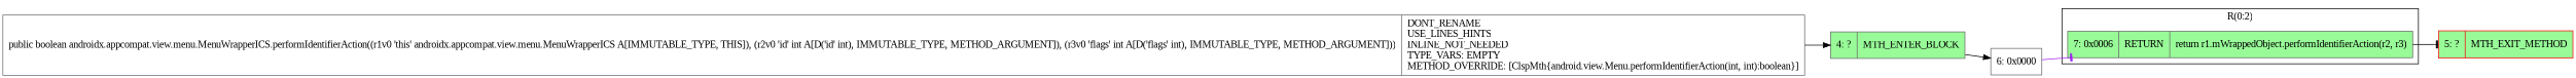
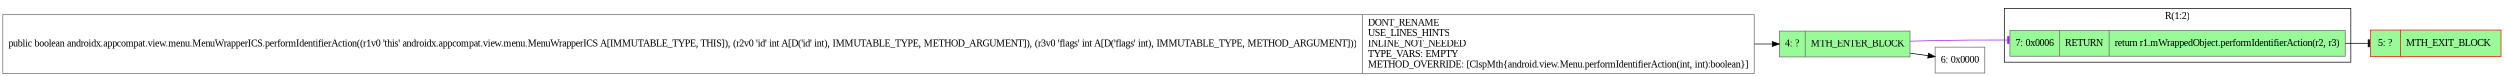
  digraph {
    fontname="Liberation Serif"
    rankdir=LR
    node [color=gray40 fillcolor=palegreen fontname="Liberation Serif" shape=record style=filled]
    edge [arrowhead=tee color=black fontname="Liberation Serif"]
    n1 [label="{7\:\ 0x0006|RETURN\l|return r1.mWrappedObject.performIdentifierAction(r2, r3)\l}"]
-   n2 [color=red label="{5\:\ ?|MTH_EXIT_METHOD\l}"]
+   n2 [color=red label="{5\:\ ?|MTH_EXIT_BLOCK\l}"]
    n3 [label="{4\:\ ?|MTH_ENTER_BLOCK\l}"]
    n4 [fillcolor=white label="{6\:\ 0x0000}"]
    n5 [fillcolor=white label="{public boolean androidx.appcompat.view.menu.MenuWrapperICS.performIdentifierAction((r1v0 'this' androidx.appcompat.view.menu.MenuWrapperICS A[IMMUTABLE_TYPE, THIS]), (r2v0 'id' int A[D('id' int), IMMUTABLE_TYPE, METHOD_ARGUMENT]), (r3v0 'flags' int A[D('flags' int), IMMUTABLE_TYPE, METHOD_ARGUMENT]))  | DONT_RENAME\lUSE_LINES_HINTS\lINLINE_NOT_NEEDED\lTYPE_VARS: EMPTY\lMETHOD_OVERRIDE: [ClspMth\{android.view.Menu.performIdentifierAction(int, int):boolean\}]\l}"]
    subgraph cluster_1 {
-     label="R(0:2)"
+     label="R(1:2)"
      n1
    }
    n1 -> n2
    n3 -> n4 [arrowhead=normal]
-   n4 -> n1 [color=purple]
+   n3 -> n1 [color=purple]
    n5 -> n3 [arrowhead=normal]
  }
